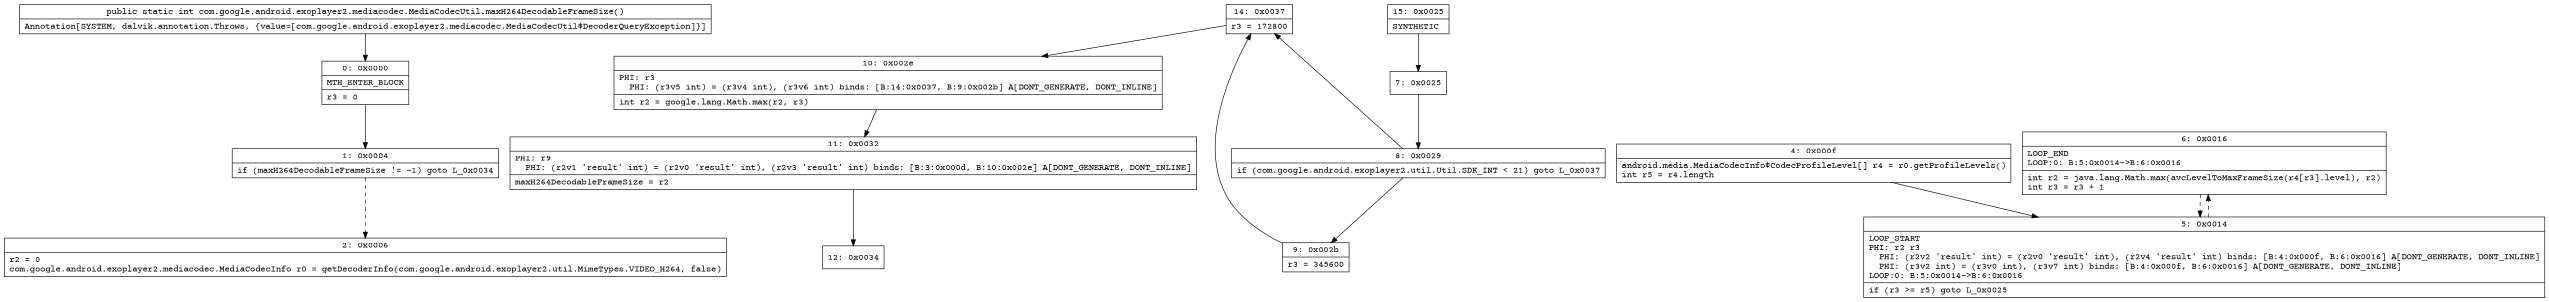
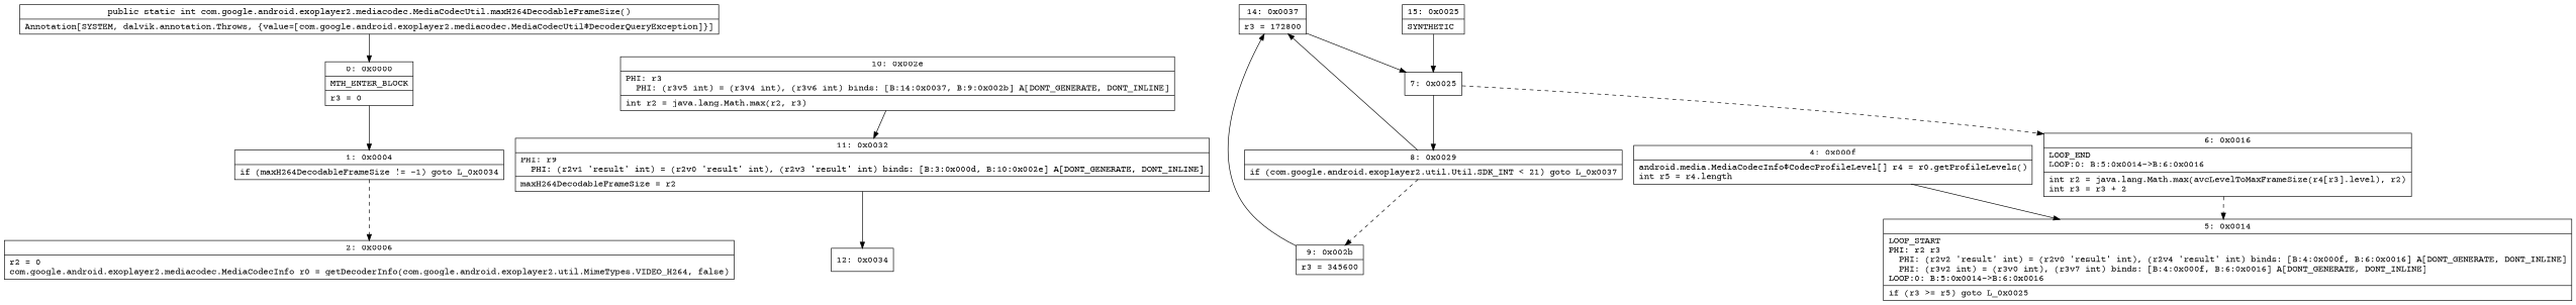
  digraph {
    fontname="Courier Prime"
    node [fontname="Courier Prime" shape=record]
    edge [fontname="Courier Prime"]
    n1 [label="{0\:\ 0x0000|MTH_ENTER_BLOCK\l|r3 = 0\l}"]
    n2 [label="{1\:\ 0x0004|if (maxH264DecodableFrameSize != \-1) goto L_0x0034\l}"]
    n3 [label="{2\:\ 0x0006|r2 = 0\lcom.google.android.exoplayer2.mediacodec.MediaCodecInfo r0 = getDecoderInfo(com.google.android.exoplayer2.util.MimeTypes.VIDEO_H264, false)\l}"]
    n4 [label="{12\:\ 0x0034}"]
    n5 [label="{4\:\ 0x000f|android.media.MediaCodecInfo$CodecProfileLevel[] r4 = r0.getProfileLevels()\lint r5 = r4.length\l}"]
    n6 [label="{5\:\ 0x0014|LOOP_START\lPHI: r2 r3 \l  PHI: (r2v2 'result' int) = (r2v0 'result' int), (r2v4 'result' int) binds: [B:4:0x000f, B:6:0x0016] A[DONT_GENERATE, DONT_INLINE]\l  PHI: (r3v2 int) = (r3v0 int), (r3v7 int) binds: [B:4:0x000f, B:6:0x0016] A[DONT_GENERATE, DONT_INLINE]\lLOOP:0: B:5:0x0014\-\>B:6:0x0016\l|if (r3 \>= r5) goto L_0x0025\l}"]
    n7 [label="{11\:\ 0x0032|PHI: r9 \l  PHI: (r2v1 'result' int) = (r2v0 'result' int), (r2v3 'result' int) binds: [B:3:0x000d, B:10:0x002e] A[DONT_GENERATE, DONT_INLINE]\l|maxH264DecodableFrameSize = r2\l}"]
-   n8 [label="{6\:\ 0x0016|LOOP_END\lLOOP:0: B:5:0x0014\-\>B:6:0x0016\l|int r2 = java.lang.Math.max(avcLevelToMaxFrameSize(r4[r3].level), r2)\lint r3 = r3 + 1\l}"]
+   n8 [label="{6\:\ 0x0016|LOOP_END\lLOOP:0: B:5:0x0014\-\>B:6:0x0016\l|int r2 = java.lang.Math.max(avcLevelToMaxFrameSize(r4[r3].level), r2)\lint r3 = r3 + 2\l}"]
    n9 [label="{15\:\ 0x0025|SYNTHETIC\l}"]
    n10 [label="{7\:\ 0x0025}"]
    n11 [label="{8\:\ 0x0029|if (com.google.android.exoplayer2.util.Util.SDK_INT \< 21) goto L_0x0037\l}"]
    n12 [label="{9\:\ 0x002b|r3 = 345600\l}"]
    n13 [label="{14\:\ 0x0037|r3 = 172800\l}"]
-   n14 [label="{10\:\ 0x002e|PHI: r3 \l  PHI: (r3v5 int) = (r3v4 int), (r3v6 int) binds: [B:14:0x0037, B:9:0x002b] A[DONT_GENERATE, DONT_INLINE]\l|int r2 = google.lang.Math.max(r2, r3)\l}"]
+   n14 [label="{10\:\ 0x002e|PHI: r3 \l  PHI: (r3v5 int) = (r3v4 int), (r3v6 int) binds: [B:14:0x0037, B:9:0x002b] A[DONT_GENERATE, DONT_INLINE]\l|int r2 = java.lang.Math.max(r2, r3)\l}"]
    n15 [label="{public static int com.google.android.exoplayer2.mediacodec.MediaCodecUtil.maxH264DecodableFrameSize()  | Annotation[SYSTEM, dalvik.annotation.Throws, \{value=[com.google.android.exoplayer2.mediacodec.MediaCodecUtil$DecoderQueryException]\}]\l}"]
    n1 -> n2
    n2 -> n3 [style=dashed]
    n5 -> n6
-   n6 -> n8 [style=dashed]
+   n10 -> n8 [style=dashed]
    n7 -> n4
    n8 -> n6 [style=dashed]
    n9 -> n10
    n10 -> n11
-   n11 -> n12 [style=solid]
+   n11 -> n12 [style=dashed]
    n11 -> n13
    n12 -> n13
-   n13 -> n14
+   n13 -> n10
    n14 -> n7
    n15 -> n1
  }
